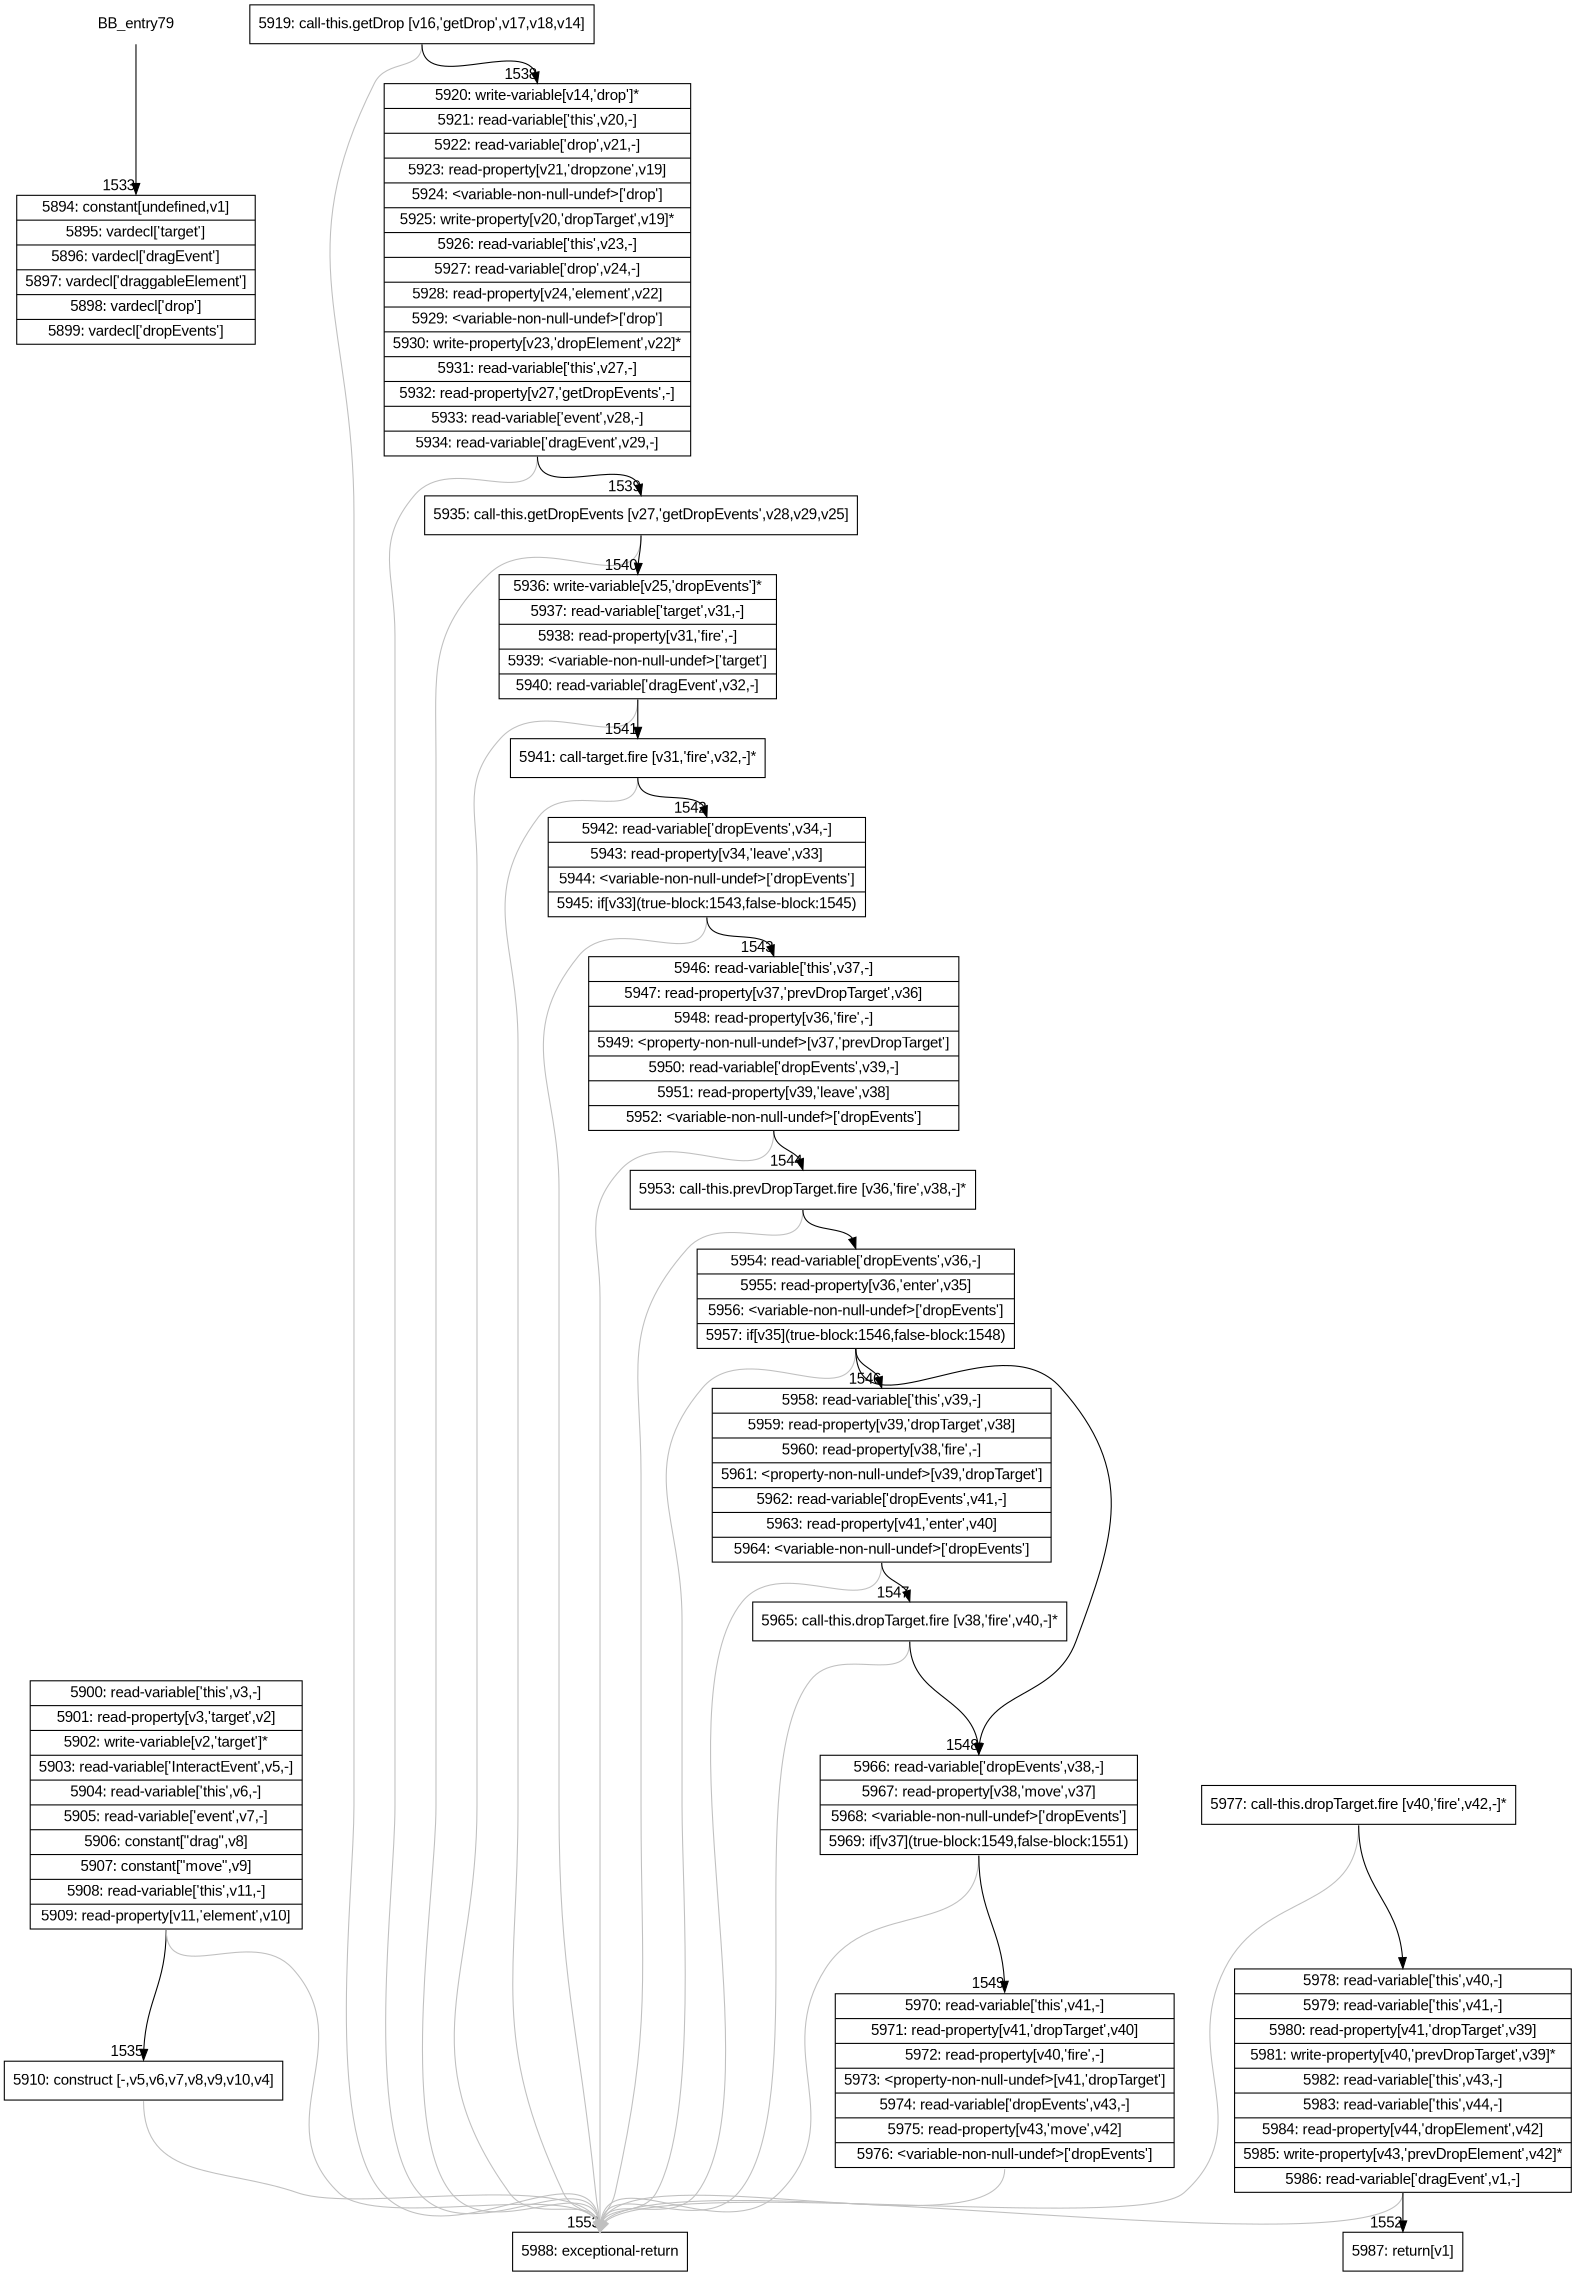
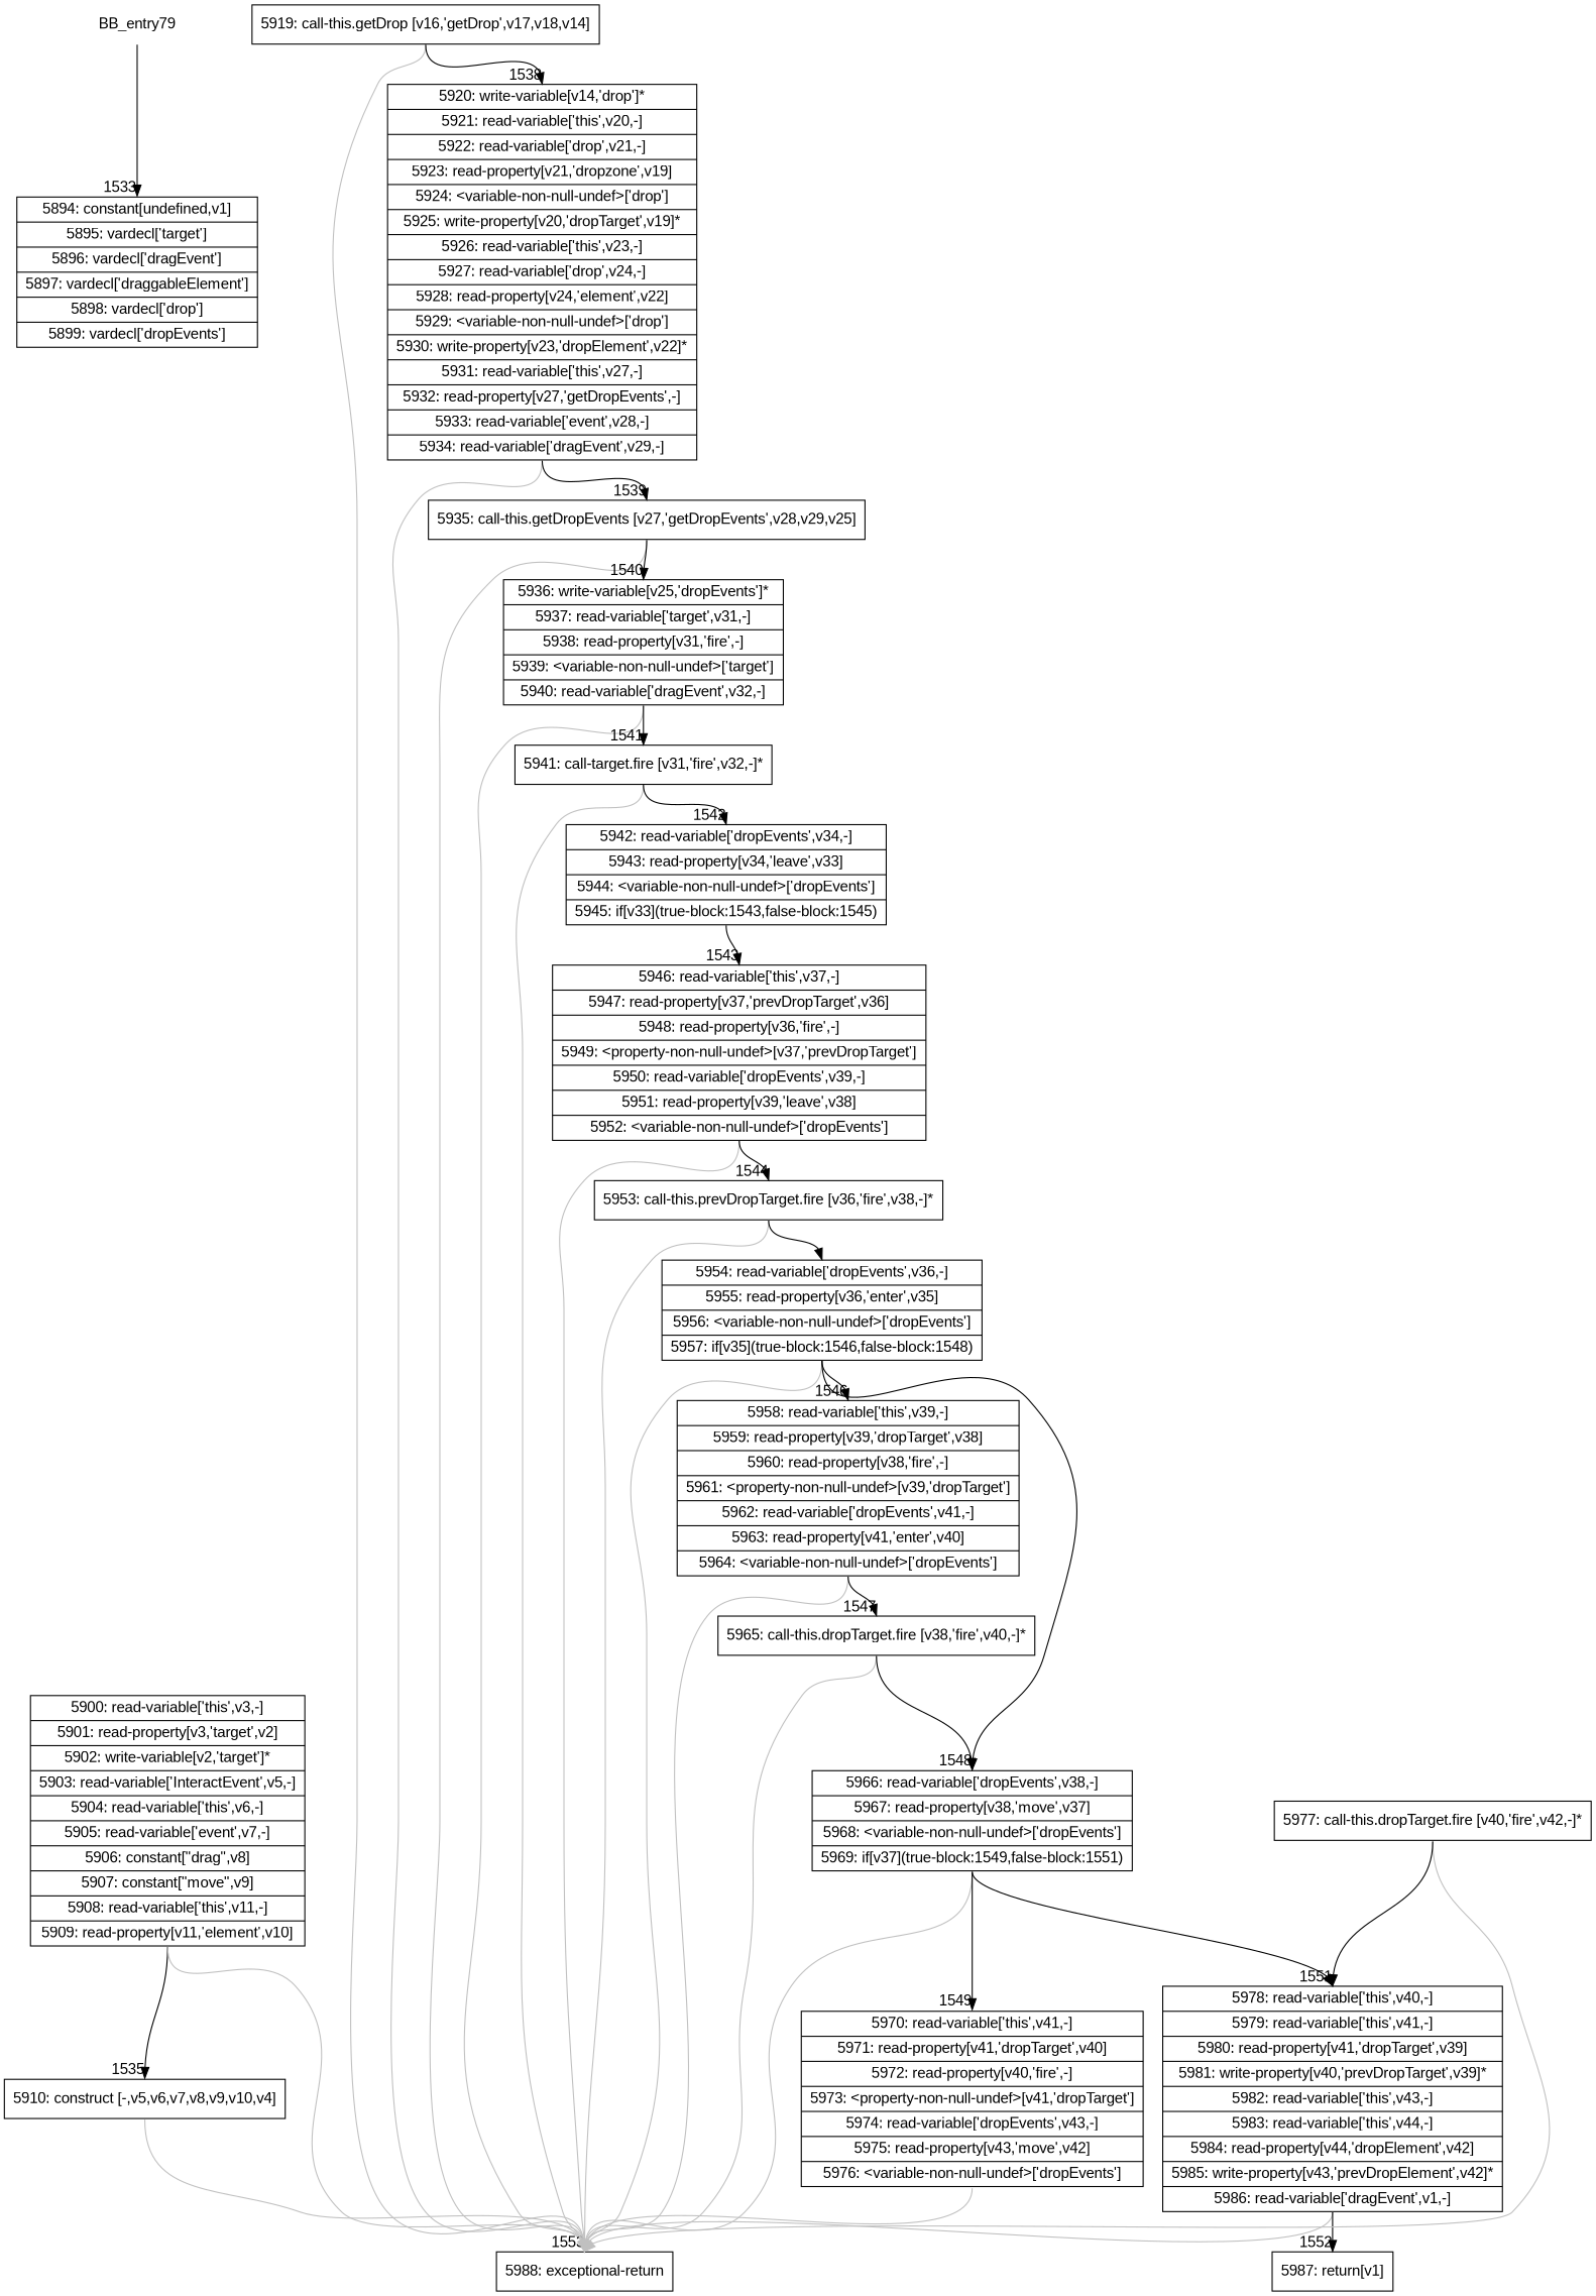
  digraph {
    fontname="Liberation Sans"
    rankdir=TD
    node [fontname="Liberation Sans" shape=record]
    edge [fontname="Liberation Sans" headport=n tailport=s]
    BB_entry79 [shape=none]
    n2 [label="{5894: constant[undefined,v1]|5895: vardecl['target']|5896: vardecl['dragEvent']|5897: vardecl['draggableElement']|5898: vardecl['drop']|5899: vardecl['dropEvents']}"]
    n3 [label="{5900: read-variable['this',v3,-]|5901: read-property[v3,'target',v2]|5902: write-variable[v2,'target']*|5903: read-variable['InteractEvent',v5,-]|5904: read-variable['this',v6,-]|5905: read-variable['event',v7,-]|5906: constant[\"drag\",v8]|5907: constant[\"move\",v9]|5908: read-variable['this',v11,-]|5909: read-property[v11,'element',v10]}"]
    n4 [label="{5910: construct [-,v5,v6,v7,v8,v9,v10,v4]}"]
    n5 [label="{5988: exceptional-return}"]
    n6 [label="{5919: call-this.getDrop [v16,'getDrop',v17,v18,v14]}"]
    n7 [label="{5920: write-variable[v14,'drop']*|5921: read-variable['this',v20,-]|5922: read-variable['drop',v21,-]|5923: read-property[v21,'dropzone',v19]|5924: \<variable-non-null-undef\>['drop']|5925: write-property[v20,'dropTarget',v19]*|5926: read-variable['this',v23,-]|5927: read-variable['drop',v24,-]|5928: read-property[v24,'element',v22]|5929: \<variable-non-null-undef\>['drop']|5930: write-property[v23,'dropElement',v22]*|5931: read-variable['this',v27,-]|5932: read-property[v27,'getDropEvents',-]|5933: read-variable['event',v28,-]|5934: read-variable['dragEvent',v29,-]}"]
    n8 [label="{5935: call-this.getDropEvents [v27,'getDropEvents',v28,v29,v25]}"]
    n9 [label="{5936: write-variable[v25,'dropEvents']*|5937: read-variable['target',v31,-]|5938: read-property[v31,'fire',-]|5939: \<variable-non-null-undef\>['target']|5940: read-variable['dragEvent',v32,-]}"]
    n10 [label="{5941: call-target.fire [v31,'fire',v32,-]*}"]
    n11 [label="{5942: read-variable['dropEvents',v34,-]|5943: read-property[v34,'leave',v33]|5944: \<variable-non-null-undef\>['dropEvents']|5945: if[v33](true-block:1543,false-block:1545)}"]
    n12 [label="{5946: read-variable['this',v37,-]|5947: read-property[v37,'prevDropTarget',v36]|5948: read-property[v36,'fire',-]|5949: \<property-non-null-undef\>[v37,'prevDropTarget']|5950: read-variable['dropEvents',v39,-]|5951: read-property[v39,'leave',v38]|5952: \<variable-non-null-undef\>['dropEvents']}"]
    n13 [label="{5953: call-this.prevDropTarget.fire [v36,'fire',v38,-]*}"]
    n14 [label="{5954: read-variable['dropEvents',v36,-]|5955: read-property[v36,'enter',v35]|5956: \<variable-non-null-undef\>['dropEvents']|5957: if[v35](true-block:1546,false-block:1548)}"]
    n15 [label="{5958: read-variable['this',v39,-]|5959: read-property[v39,'dropTarget',v38]|5960: read-property[v38,'fire',-]|5961: \<property-non-null-undef\>[v39,'dropTarget']|5962: read-variable['dropEvents',v41,-]|5963: read-property[v41,'enter',v40]|5964: \<variable-non-null-undef\>['dropEvents']}"]
    n16 [label="{5966: read-variable['dropEvents',v38,-]|5967: read-property[v38,'move',v37]|5968: \<variable-non-null-undef\>['dropEvents']|5969: if[v37](true-block:1549,false-block:1551)}"]
    n17 [label="{5965: call-this.dropTarget.fire [v38,'fire',v40,-]*}"]
    n18 [label="{5970: read-variable['this',v41,-]|5971: read-property[v41,'dropTarget',v40]|5972: read-property[v40,'fire',-]|5973: \<property-non-null-undef\>[v41,'dropTarget']|5974: read-variable['dropEvents',v43,-]|5975: read-property[v43,'move',v42]|5976: \<variable-non-null-undef\>['dropEvents']}"]
    n19 [label="{5978: read-variable['this',v40,-]|5979: read-variable['this',v41,-]|5980: read-property[v41,'dropTarget',v39]|5981: write-property[v40,'prevDropTarget',v39]*|5982: read-variable['this',v43,-]|5983: read-variable['this',v44,-]|5984: read-property[v44,'dropElement',v42]|5985: write-property[v43,'prevDropElement',v42]*|5986: read-variable['dragEvent',v1,-]}"]
    n20 [label="{5987: return[v1]}"]
    n21 [label="{5977: call-this.dropTarget.fire [v40,'fire',v42,-]*}"]
    BB_entry79 -> n2 [headlabel="    1533"]
    n3 -> n4 [headlabel="      1535"]
    n3 -> n5 [color=gray headlabel="      1553"]
    n4 -> n5 [color=gray]
    n6 -> n5 [color=gray]
    n6 -> n7 [headlabel="      1538"]
    n7 -> n5 [color=gray]
    n7 -> n8 [headlabel="      1539"]
    n8 -> n5 [color=gray]
    n8 -> n9 [headlabel="      1540"]
    n9 -> n5 [color=gray]
    n9 -> n10 [headlabel="      1541"]
    n10 -> n5 [color=gray]
    n10 -> n11 [headlabel="      1542"]
-   n11 -> n5 [color=gray]
    n11 -> n12 [headlabel="      1543"]
    n12 -> n5 [color=gray]
    n12 -> n13 [headlabel="      1544"]
    n13 -> n5 [color=gray]
    n13 -> n14
    n14 -> n5 [color=gray]
    n14 -> n15 [headlabel="      1546"]
    n14 -> n16 [headlabel="      1548"]
    n15 -> n5 [color=gray]
    n15 -> n17 [headlabel="      1547"]
    n16 -> n5 [color=gray]
    n16 -> n18 [headlabel="      1549"]
+   n16 -> n19 [headlabel="      1551"]
    n17 -> n5 [color=gray]
    n17 -> n16
    n18 -> n5 [color=gray]
    n19 -> n5 [color=gray]
    n19 -> n20 [headlabel="      1552"]
    n21 -> n5 [color=gray]
    n21 -> n19
  }
